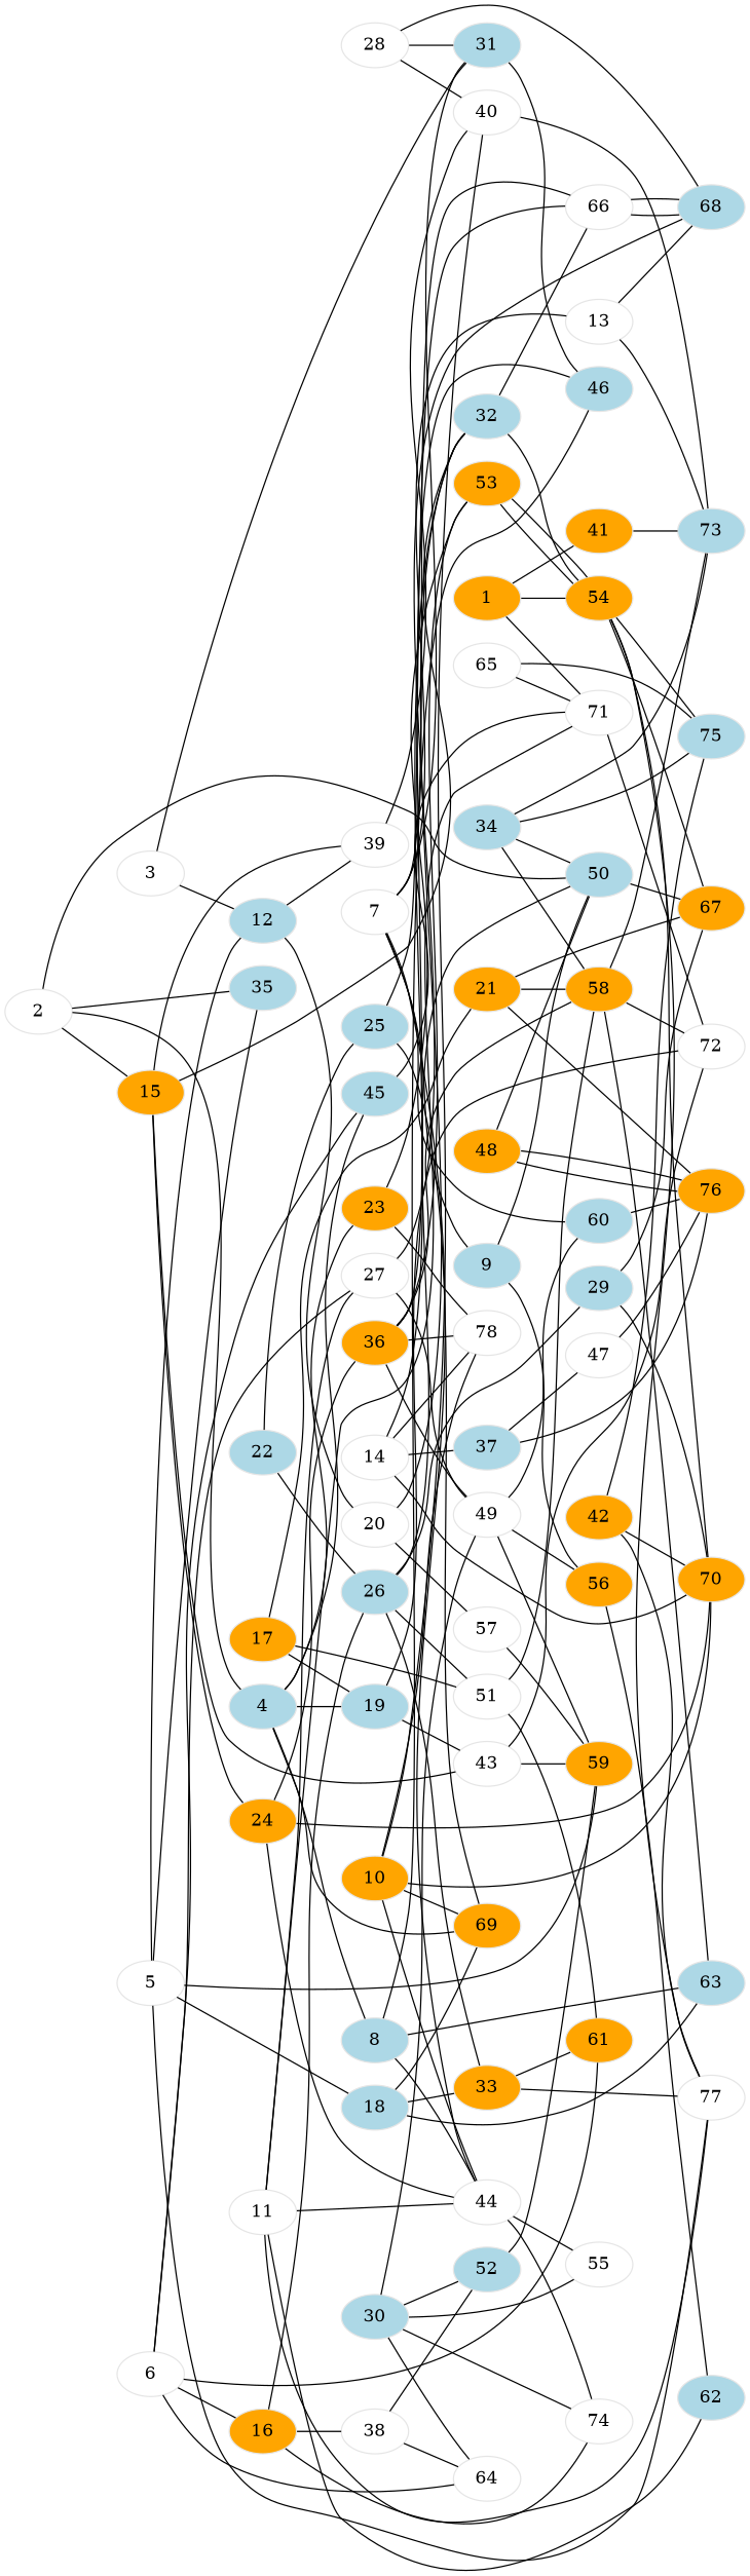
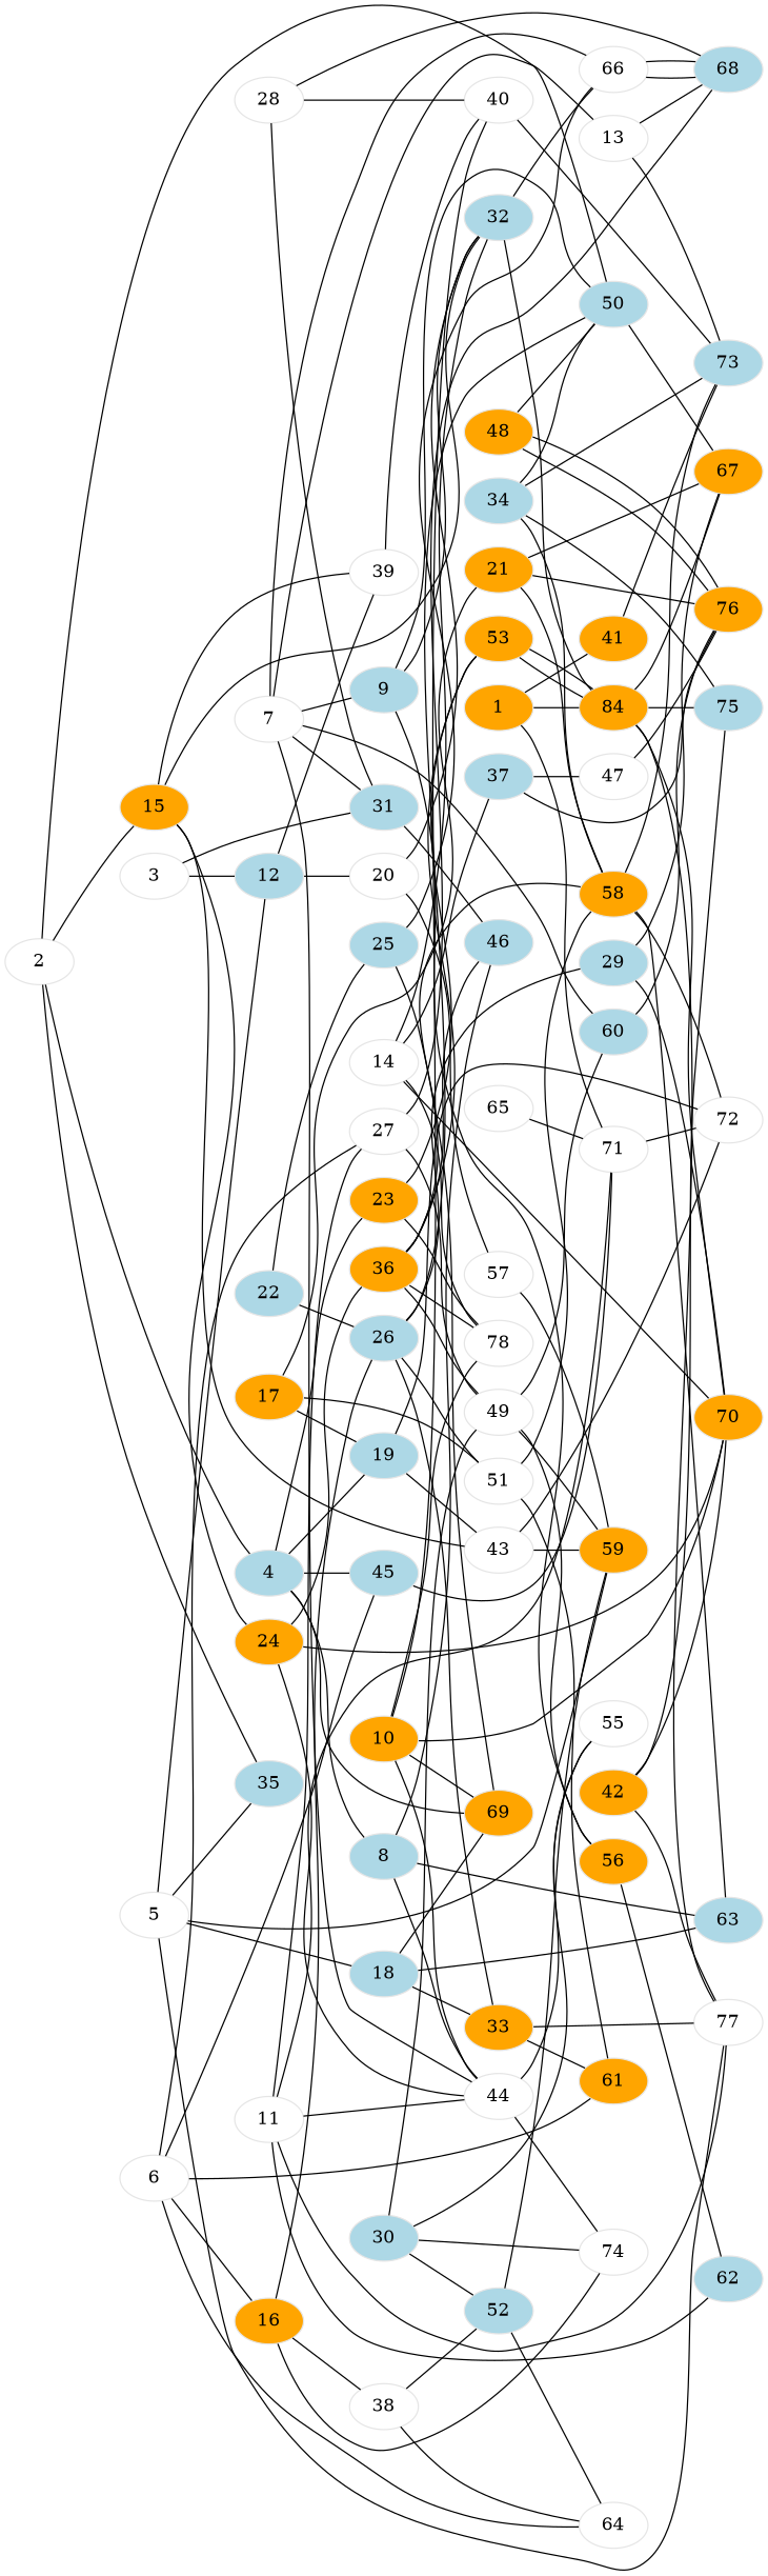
  graph {
    rankdir=LR
    node [color=gray90 fillcolor=white style=filled]
    1 [fillcolor=orange]
    41 [fillcolor=orange]
-   54 [fillcolor=orange]
+   54 [fillcolor=orange label=84]
    71
    73 [fillcolor=lightblue]
    77
    70 [fillcolor=orange]
    67 [fillcolor=orange]
    75 [fillcolor=lightblue]
    72
    4 [fillcolor=lightblue]
    2
    15 [fillcolor=orange]
    35 [fillcolor=lightblue]
    50 [fillcolor=lightblue]
    8 [fillcolor=lightblue]
    19 [fillcolor=lightblue]
    23 [fillcolor=orange]
    45 [fillcolor=lightblue]
    69 [fillcolor=orange]
    32 [fillcolor=lightblue]
    39
    24 [fillcolor=orange]
    43
    12 [fillcolor=lightblue]
    3
    31 [fillcolor=lightblue]
    20
    46 [fillcolor=lightblue]
    44
    63 [fillcolor=lightblue]
    78
    53 [fillcolor=orange]
    5
    18 [fillcolor=lightblue]
    59 [fillcolor=orange]
    33 [fillcolor=orange]
    6
    16 [fillcolor=orange]
    27
    61 [fillcolor=orange]
    64
    26 [fillcolor=lightblue]
    38
    74
    68 [fillcolor=lightblue]
    49
    7
    9 [fillcolor=lightblue]
    13
    60 [fillcolor=lightblue]
    66
    56 [fillcolor=orange]
    55
    76 [fillcolor=orange]
    62 [fillcolor=lightblue]
    10 [fillcolor=orange]
    40
    11
    57
    14
    37 [fillcolor=lightblue]
    47
    36 [fillcolor=orange]
    51
    29 [fillcolor=lightblue]
    52 [fillcolor=lightblue]
    17 [fillcolor=orange]
    21 [fillcolor=orange]
    58 [fillcolor=orange]
    22 [fillcolor=lightblue]
    25 [fillcolor=lightblue]
    28
    30 [fillcolor=lightblue]
    34 [fillcolor=lightblue]
    42 [fillcolor=orange]
    48 [fillcolor=orange]
    65
    1 -- 41
    1 -- 54
    1 -- 71
    41 -- 73
    54 -- 77
    54 -- 70
    54 -- 67
    54 -- 75
    71 -- 72
    4 -- 8
    4 -- 19
    4 -- 23
    4 -- 45
    4 -- 69
    2 -- 4
    2 -- 15
    2 -- 35
    2 -- 50
    15 -- 32
    15 -- 39
    15 -- 24
    15 -- 43
    50 -- 67
    8 -- 46
    8 -- 44
    8 -- 63
    19 -- 72
    19 -- 43
    23 -- 78
    23 -- 53
    45 -- 71
    32 -- 54
    32 -- 66
    39 -- 40
    24 -- 70
    24 -- 44
    24 -- 36
    43 -- 72
    43 -- 59
    12 -- 39
    12 -- 20
    3 -- 12
    3 -- 31
    31 -- 46
    20 -- 32
    20 -- 57
    44 -- 74
    44 -- 55
    53 -- 54
    53 -- 54
    5 -- 77
    5 -- 35
    5 -- 12
    5 -- 18
    5 -- 59
    18 -- 69
    18 -- 63
    18 -- 33
    33 -- 77
    33 -- 61
    6 -- 45
    6 -- 16
    6 -- 27
    6 -- 61
    6 -- 64
    16 -- 26
    16 -- 38
    16 -- 74
    27 -- 68
    27 -- 49
    26 -- 50
    26 -- 33
    26 -- 51
    26 -- 29
    38 -- 64
    38 -- 52
    49 -- 59
    49 -- 60
    49 -- 56
    7 -- 31
    7 -- 44
    7 -- 9
    7 -- 13
    7 -- 60
    7 -- 66
    9 -- 50
+   9 -- 32
    9 -- 56
    13 -- 73
    13 -- 68
    60 -- 76
    66 -- 68
    66 -- 68
    56 -- 62
    10 -- 70
    10 -- 69
    10 -- 44
    10 -- 78
    10 -- 40
    40 -- 73
    11 -- 71
    11 -- 77
    11 -- 44
    11 -- 27
    11 -- 62
    57 -- 59
    14 -- 70
    14 -- 32
    14 -- 78
    14 -- 37
    37 -- 76
    37 -- 47
    47 -- 76
    36 -- 46
    36 -- 78
    36 -- 53
    36 -- 49
    36 -- 58
    51 -- 61
    51 -- 58
    29 -- 70
    29 -- 67
    52 -- 59
    17 -- 19
    17 -- 51
    17 -- 21
    21 -- 67
    21 -- 76
    21 -- 58
    58 -- 73
    58 -- 72
    58 -- 63
    22 -- 26
    22 -- 25
    25 -- 69
    25 -- 66
    28 -- 31
    28 -- 68
    28 -- 40
-   30 -- 64
+   52 -- 64
    30 -- 74
    30 -- 49
    30 -- 55
    30 -- 52
    34 -- 73
    34 -- 75
    34 -- 50
    34 -- 58
    42 -- 77
    42 -- 70
    42 -- 75
    48 -- 50
    48 -- 76
    48 -- 76
    65 -- 71
-   65 -- 75
  }
